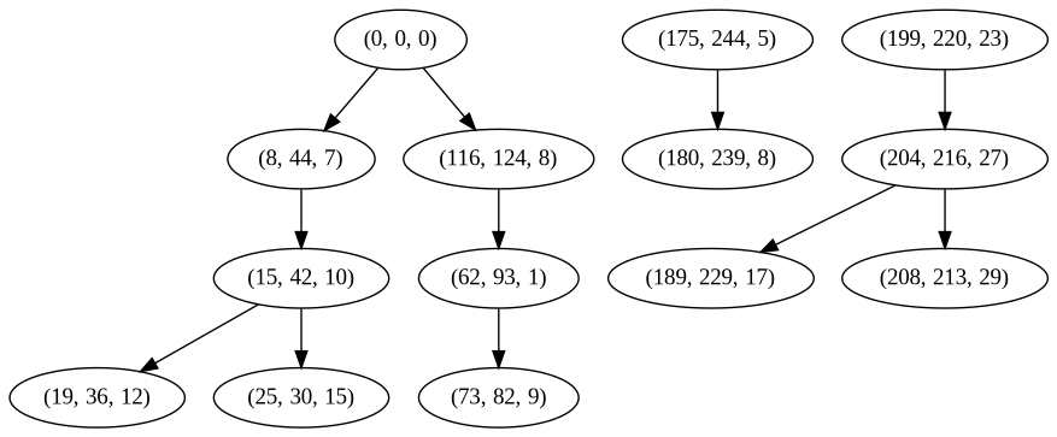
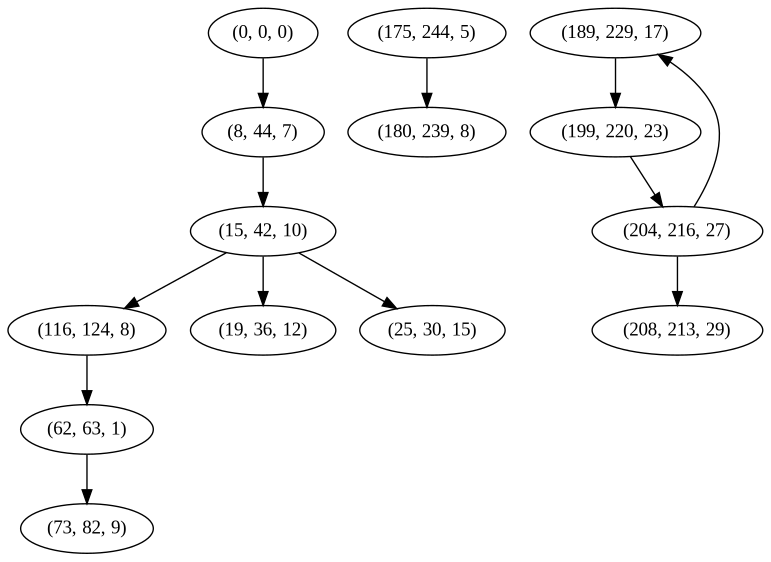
  digraph {
    fontname="Liberation Serif"
    node [fontname="Liberation Serif"]
    edge [fontname="Liberation Serif"]
    n1 [label="(8, 44, 7)"]
    "(0, 0, 0)"
    "(116, 124, 8)"
    "(15, 42, 10)"
-   "(62, 93, 1)"
+   "(62, 93, 1)" [label="(62, 63, 1)"]
    "(73, 82, 9)"
    "(175, 244, 5)"
    "(180, 239, 8)"
    "(19, 36, 12)"
    "(25, 30, 15)"
    "(189, 229, 17)"
    "(199, 220, 23)"
    "(204, 216, 27)"
    "(208, 213, 29)"
    n1 -> "(15, 42, 10)"
    "(0, 0, 0)" -> n1
-   "(0, 0, 0)" -> "(116, 124, 8)"
+   "(15, 42, 10)" -> "(116, 124, 8)"
    "(116, 124, 8)" -> "(62, 93, 1)"
    "(15, 42, 10)" -> "(19, 36, 12)"
    "(15, 42, 10)" -> "(25, 30, 15)"
    "(62, 93, 1)" -> "(73, 82, 9)"
    "(175, 244, 5)" -> "(180, 239, 8)"
+   "(189, 229, 17)" -> "(199, 220, 23)"
    "(199, 220, 23)" -> "(204, 216, 27)"
    "(204, 216, 27)" -> "(189, 229, 17)"
    "(204, 216, 27)" -> "(208, 213, 29)"
  }
